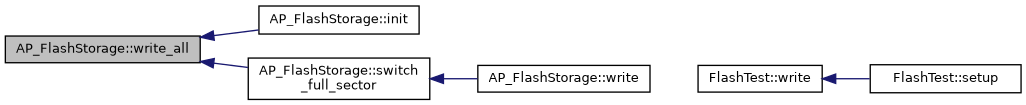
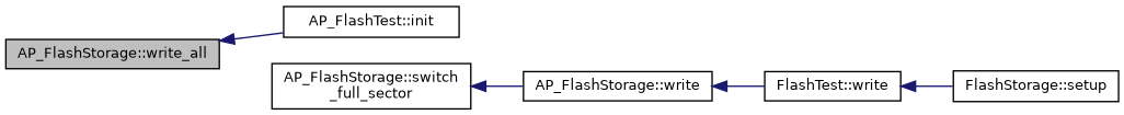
  digraph {
    rankdir=LR
    node [color=black fillcolor=white fontname=Helvetica fontsize=10 shape=record style=filled]
    edge [color=midnightblue dir=back fontname=Helvetica fontsize=10 labelfontname=Helvetica labelfontsize=10 style=solid]
    n1 [fillcolor=grey75 fontcolor=black height=0.2 label="AP_FlashStorage::write_all" width=0.4]
-   n2 [height=0.2 label="AP_FlashStorage::init" width=0.4]
+   n2 [height=0.2 label="AP_FlashTest::init" width=0.4]
    n3 [height=0.2 label="AP_FlashStorage::switch\l_full_sector" width=0.4]
    n4 [height=0.2 label="AP_FlashStorage::write" width=0.4]
-   n5 [height=0.2 label="FlashTest::setup" width=0.4]
+   n5 [height=0.2 label="FlashStorage::setup" width=0.4]
    n6 [height=0.2 label="FlashTest::write" width=0.4]
    n1 -> n2
-   n1 -> n3
    n3 -> n4
+   n4 -> n6
    n6 -> n5
  }
